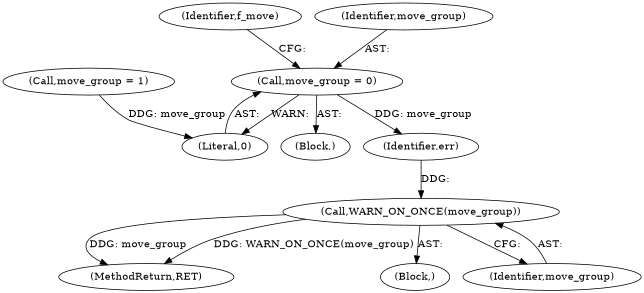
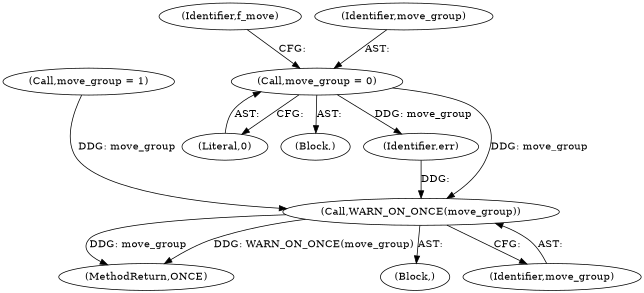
  digraph {
    n1 [label="(Call,move_group = 0)"]
    n2 [label="(Call,WARN_ON_ONCE(move_group))"]
    n3 [label="(Block,)"]
    n4 [label="(Literal,0)"]
    n5 [label="(Identifier,err)"]
-   n6 [label="(MethodReturn,RET)"]
+   n6 [label="(MethodReturn,ONCE)"]
    n7 [label="(Block,)"]
    n8 [label="(Identifier,move_group)"]
    n9 [label="(Identifier,f_move)"]
    n10 [label="(Identifier,move_group)"]
    n11 [label="(Call,move_group = 1)"]
+   n1 -> n2 [label="DDG: move_group"]
    n1 -> n3 [label="AST: "]
-   n1 -> n4 [label="WARN: "]
+   n1 -> n4 [label="CFG: "]
    n1 -> n5 [label="DDG: move_group"]
    n2 -> n6 [label="DDG: move_group"]
    n2 -> n6 [label="DDG: WARN_ON_ONCE(move_group)"]
    n2 -> n7 [label="AST: "]
    n2 -> n8 [label="CFG: "]
    n4 -> n1 [label="AST: "]
    n5 -> n2 [label="DDG: "]
    n8 -> n2 [label="AST: "]
    n9 -> n1 [label="CFG: "]
    n10 -> n1 [label="AST: "]
-   n11 -> n4 [label="DDG: move_group"]
+   n11 -> n2 [label="DDG: move_group"]
  }
